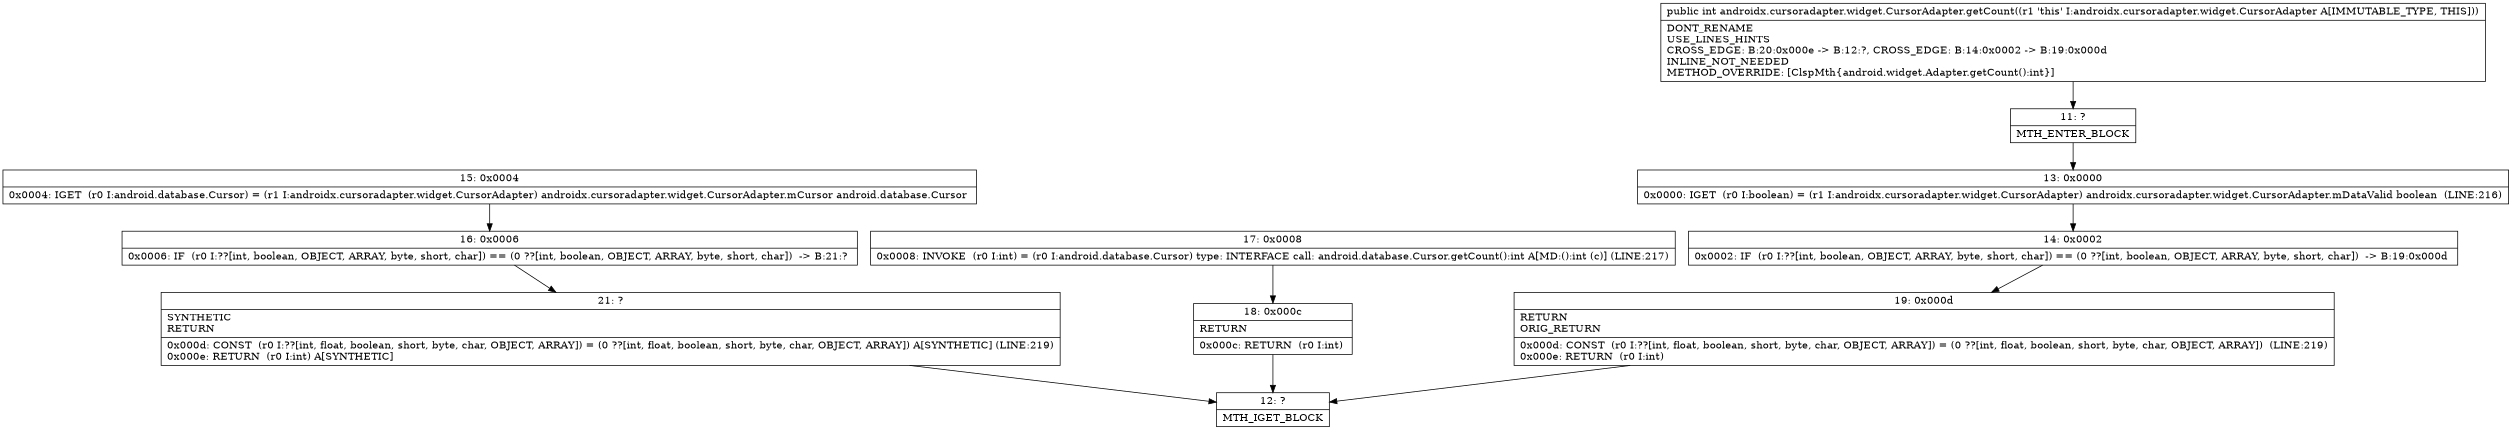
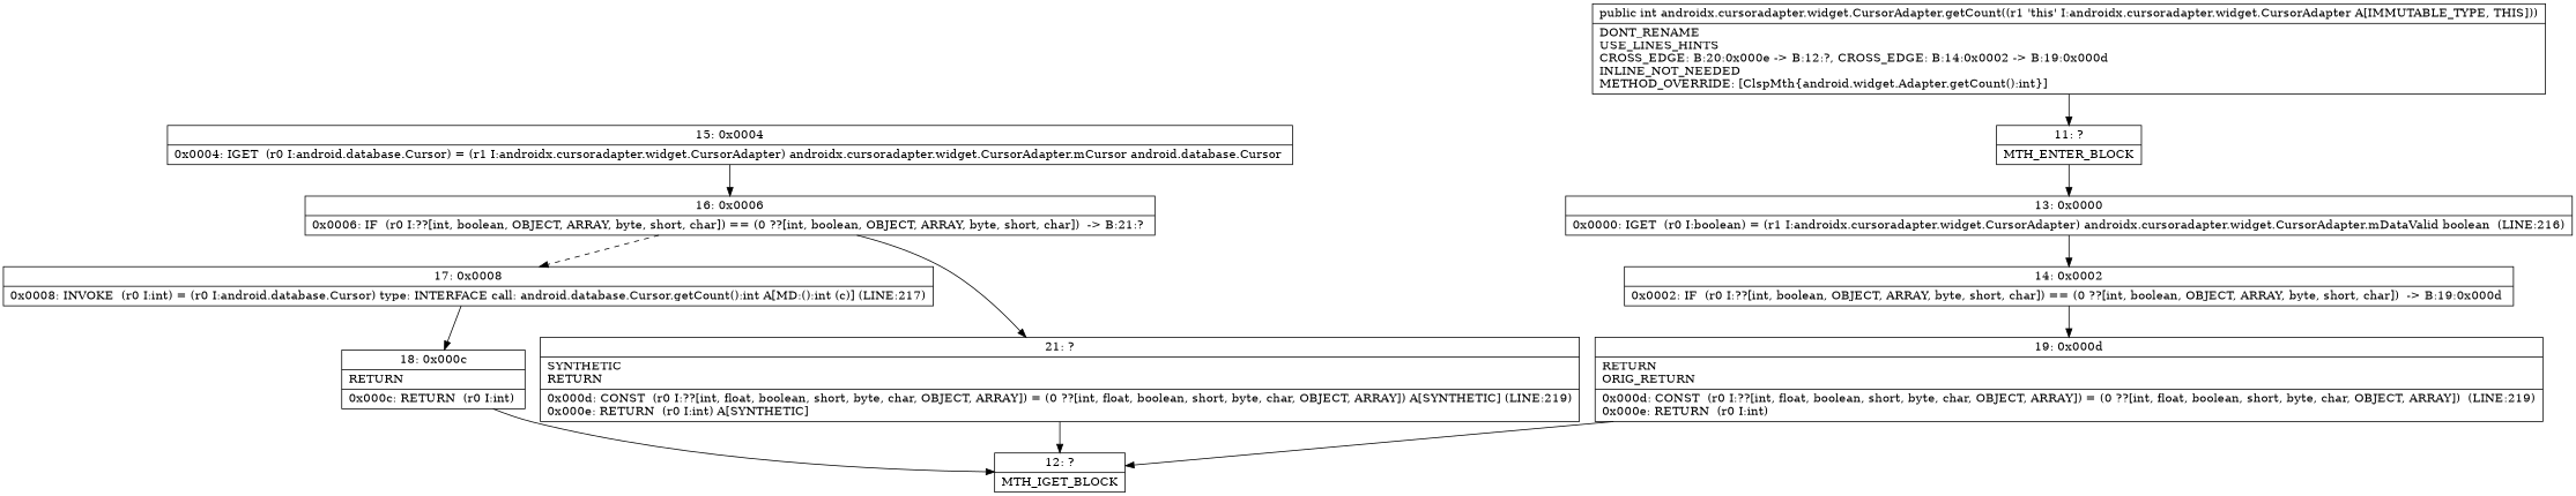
  digraph {
    node [shape=record]
    n1 [label="{11\:\ ?|MTH_ENTER_BLOCK\l}"]
    n2 [label="{13\:\ 0x0000|0x0000: IGET  (r0 I:boolean) = (r1 I:androidx.cursoradapter.widget.CursorAdapter) androidx.cursoradapter.widget.CursorAdapter.mDataValid boolean  (LINE:216)\l}"]
    n3 [label="{14\:\ 0x0002|0x0002: IF  (r0 I:??[int, boolean, OBJECT, ARRAY, byte, short, char]) == (0 ??[int, boolean, OBJECT, ARRAY, byte, short, char])  \-\> B:19:0x000d \l}"]
    n4 [label="{19\:\ 0x000d|RETURN\lORIG_RETURN\l|0x000d: CONST  (r0 I:??[int, float, boolean, short, byte, char, OBJECT, ARRAY]) = (0 ??[int, float, boolean, short, byte, char, OBJECT, ARRAY])  (LINE:219)\l0x000e: RETURN  (r0 I:int) \l}"]
    n5 [label="{15\:\ 0x0004|0x0004: IGET  (r0 I:android.database.Cursor) = (r1 I:androidx.cursoradapter.widget.CursorAdapter) androidx.cursoradapter.widget.CursorAdapter.mCursor android.database.Cursor \l}"]
    n6 [label="{16\:\ 0x0006|0x0006: IF  (r0 I:??[int, boolean, OBJECT, ARRAY, byte, short, char]) == (0 ??[int, boolean, OBJECT, ARRAY, byte, short, char])  \-\> B:21:? \l}"]
    n7 [label="{12\:\ ?|MTH_IGET_BLOCK\l}"]
    n8 [label="{17\:\ 0x0008|0x0008: INVOKE  (r0 I:int) = (r0 I:android.database.Cursor) type: INTERFACE call: android.database.Cursor.getCount():int A[MD:():int (c)] (LINE:217)\l}"]
    n9 [label="{21\:\ ?|SYNTHETIC\lRETURN\l|0x000d: CONST  (r0 I:??[int, float, boolean, short, byte, char, OBJECT, ARRAY]) = (0 ??[int, float, boolean, short, byte, char, OBJECT, ARRAY]) A[SYNTHETIC] (LINE:219)\l0x000e: RETURN  (r0 I:int) A[SYNTHETIC]\l}"]
    n10 [label="{18\:\ 0x000c|RETURN\l|0x000c: RETURN  (r0 I:int) \l}"]
    n11 [label="{public int androidx.cursoradapter.widget.CursorAdapter.getCount((r1 'this' I:androidx.cursoradapter.widget.CursorAdapter A[IMMUTABLE_TYPE, THIS]))  | DONT_RENAME\lUSE_LINES_HINTS\lCROSS_EDGE: B:20:0x000e \-\> B:12:?, CROSS_EDGE: B:14:0x0002 \-\> B:19:0x000d\lINLINE_NOT_NEEDED\lMETHOD_OVERRIDE: [ClspMth\{android.widget.Adapter.getCount():int\}]\l}"]
    n1 -> n2
    n2 -> n3
    n3 -> n4
    n4 -> n7
    n5 -> n6
+   n6 -> n8 [style=dashed]
    n6 -> n9
    n8 -> n10
    n9 -> n7
    n10 -> n7
    n11 -> n1
  }
